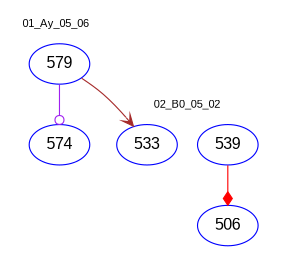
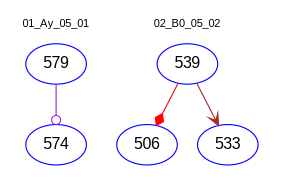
  digraph {
    fontname="Liberation Sans"
    node [color=blue fontname="Liberation Sans"]
    edge [fontname="Liberation Sans"]
    n1 [label=579]
    n2 [label=574]
    n3 [label=539]
    n4 [label=506]
    n5 [label=533]
    subgraph cluster_1 {
      color=white
      fontsize=10
-     label="01_Ay_05_06"
+     label="01_Ay_05_01"
      n1
      n2
    }
    subgraph cluster_2 {
      color=white
      fontsize=10
      label="02_B0_05_02"
      n3
      n4
      n5
    }
    n1 -> n2 [arrowhead=odot color=purple]
    n3 -> n4 [arrowhead=diamond color=red]
-   n1 -> n5 [arrowhead=vee color=brown]
+   n3 -> n5 [arrowhead=vee color=brown]
  }
